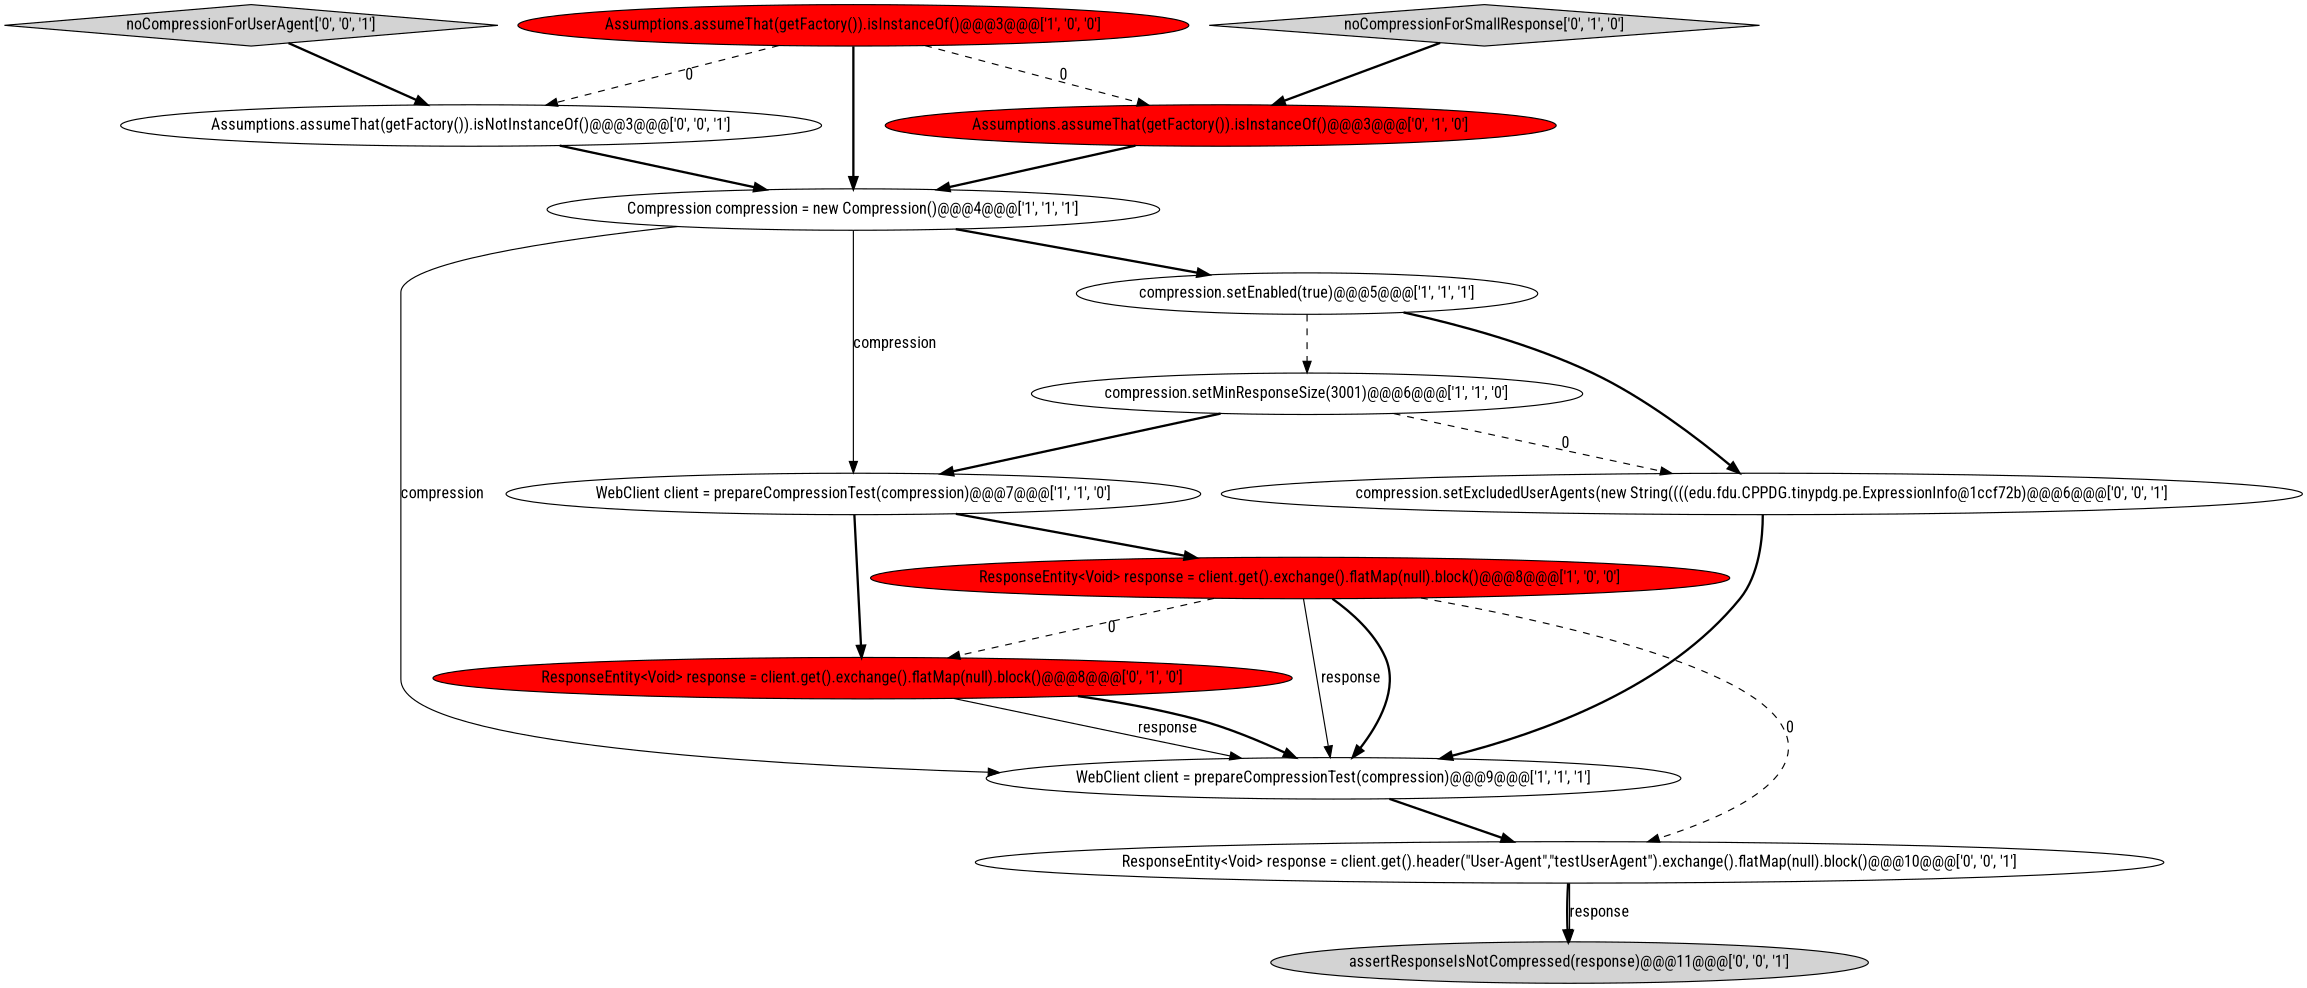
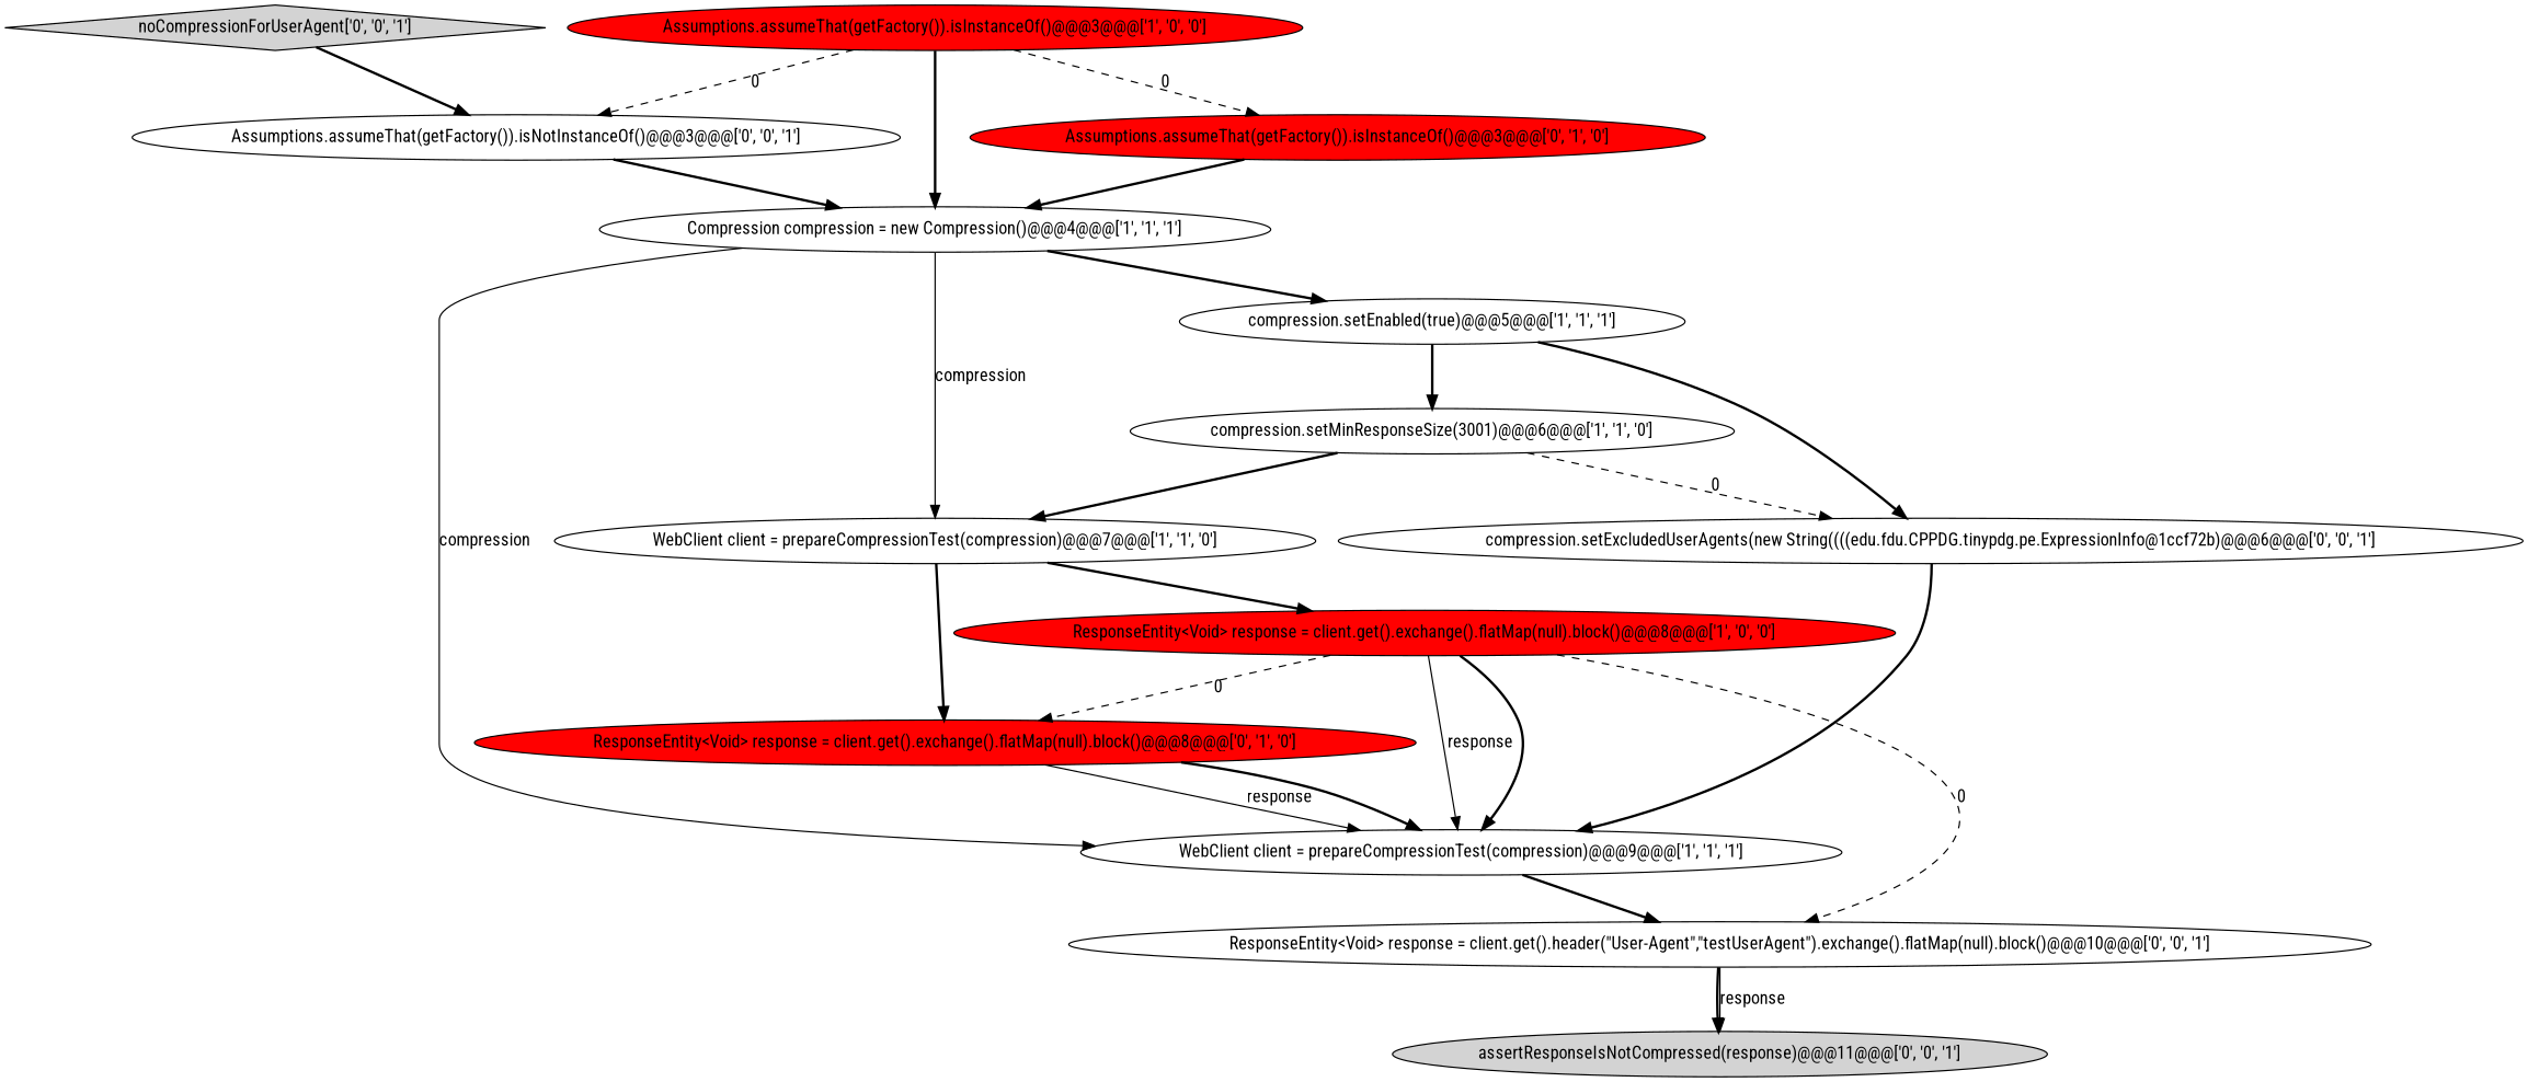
  digraph {
    fontname="Roboto Condensed"
    node [fillcolor=white fontname="Roboto Condensed" shape=ellipse style=filled]
    edge [fontname="Roboto Condensed" style=bold]
    n1 [label="ResponseEntity<Void> response = client.get().header(\"User-Agent\",\"testUserAgent\").exchange().flatMap(null).block()@@@10@@@['0', '0', '1']"]
    n2 [fillcolor=lightgray label="assertResponseIsNotCompressed(response)@@@11@@@['0', '0', '1']"]
    n3 [label="Compression compression = new Compression()@@@4@@@['1', '1', '1']"]
    n4 [label="WebClient client = prepareCompressionTest(compression)@@@9@@@['1', '1', '1']"]
    n5 [label="WebClient client = prepareCompressionTest(compression)@@@7@@@['1', '1', '0']"]
    n6 [label="compression.setEnabled(true)@@@5@@@['1', '1', '1']"]
    n7 [fillcolor=red label="ResponseEntity<Void> response = client.get().exchange().flatMap(null).block()@@@8@@@['0', '1', '0']"]
    n8 [fillcolor=red label="ResponseEntity<Void> response = client.get().exchange().flatMap(null).block()@@@8@@@['1', '0', '0']"]
    n9 [label="compression.setExcludedUserAgents(new String((((edu.fdu.CPPDG.tinypdg.pe.ExpressionInfo@1ccf72b)@@@6@@@['0', '0', '1']"]
    n10 [label="compression.setMinResponseSize(3001)@@@6@@@['1', '1', '0']"]
    n11 [fillcolor=lightgray label="noCompressionForUserAgent['0', '0', '1']" shape=diamond]
    n12 [label="Assumptions.assumeThat(getFactory()).isNotInstanceOf()@@@3@@@['0', '0', '1']"]
    n13 [fillcolor=red label="Assumptions.assumeThat(getFactory()).isInstanceOf()@@@3@@@['1', '0', '0']"]
    n14 [fillcolor=red label="Assumptions.assumeThat(getFactory()).isInstanceOf()@@@3@@@['0', '1', '0']"]
-   n15 [fillcolor=lightgray label="noCompressionForSmallResponse['0', '1', '0']" shape=diamond]
    n1 -> n2
    n1 -> n2 [label=response style=solid]
    n3 -> n4 [label=compression style=solid]
    n3 -> n5 [label=compression style=solid]
    n3 -> n6
    n4 -> n1
    n5 -> n7
    n5 -> n8
    n6 -> n9
-   n6 -> n10 [style=dashed]
+   n6 -> n10
    n7 -> n4 [label=response style=solid]
    n7 -> n4
    n8 -> n1 [label=0 style=dashed]
    n8 -> n4 [label=response style=solid]
    n8 -> n4
    n8 -> n7 [label=0 style=dashed]
    n9 -> n4
    n10 -> n5
    n10 -> n9 [label=0 style=dashed]
    n11 -> n12
    n12 -> n3
    n13 -> n3
    n13 -> n12 [label=0 style=dashed]
    n13 -> n14 [label=0 style=dashed]
    n14 -> n3
-   n15 -> n14
  }
